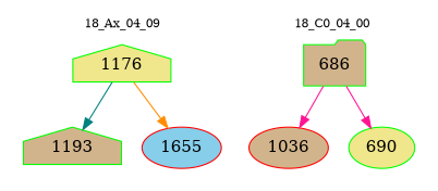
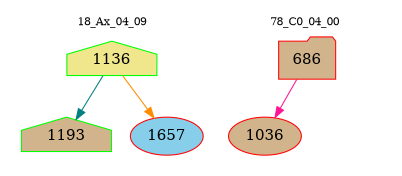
  digraph {
    node [color=green fillcolor=tan shape=ellipse style=filled]
    edge [color=deeppink]
-   n1 [fillcolor=khaki label=1176 shape=house]
+   n1 [fillcolor=khaki label=1136 shape=house]
    n2 [label=1193 shape=house]
-   n3 [color=red fillcolor=skyblue label=1655]
-   n4 [label=686 shape=folder]
+   n3 [color=red fillcolor=skyblue label=1657]
+   n4 [color=red label=686 shape=folder]
    n5 [color=red label=1036]
-   n6 [fillcolor=khaki label=690]
    subgraph cluster_1 {
      color=white
      fontsize=10
      label="18_Ax_04_09"
      n1
      n2
      n3
    }
    subgraph cluster_2 {
      color=white
      fontsize=10
-     label="18_C0_04_00"
+     label="78_C0_04_00"
      n4
      n5
-     n6
    }
    n1 -> n2 [color=teal]
    n1 -> n3 [color=darkorange]
    n4 -> n5
-   n4 -> n6
  }
